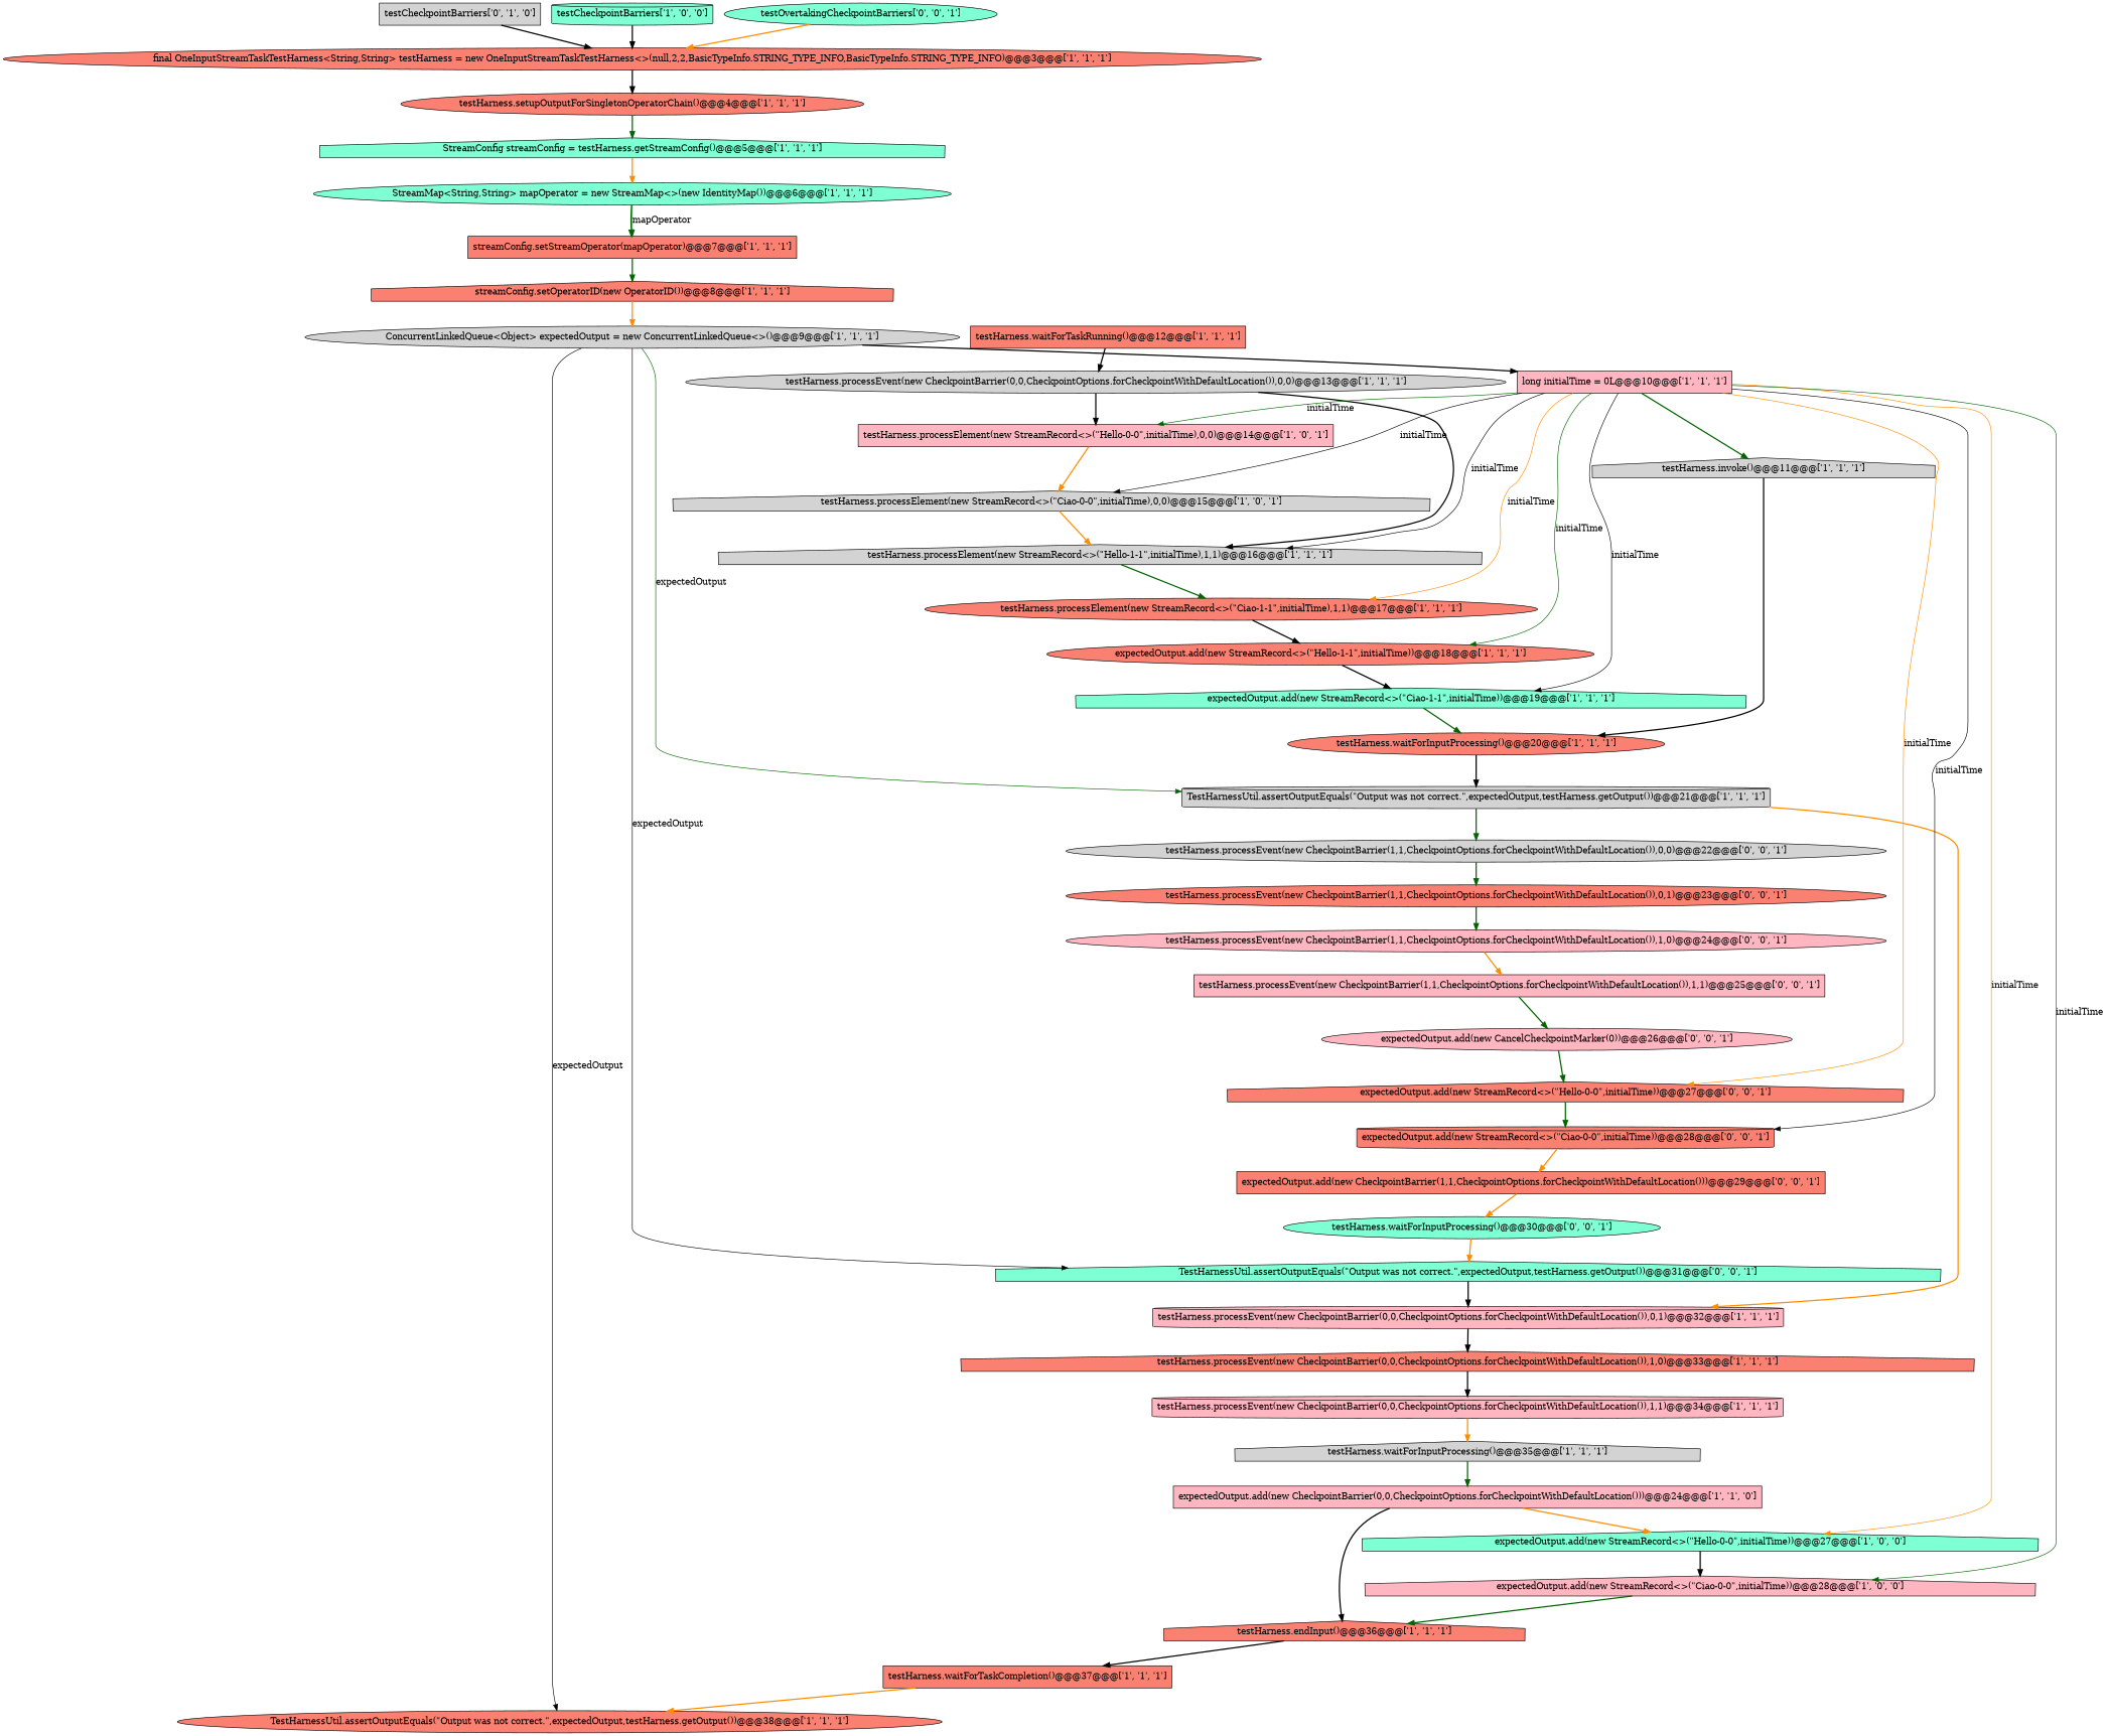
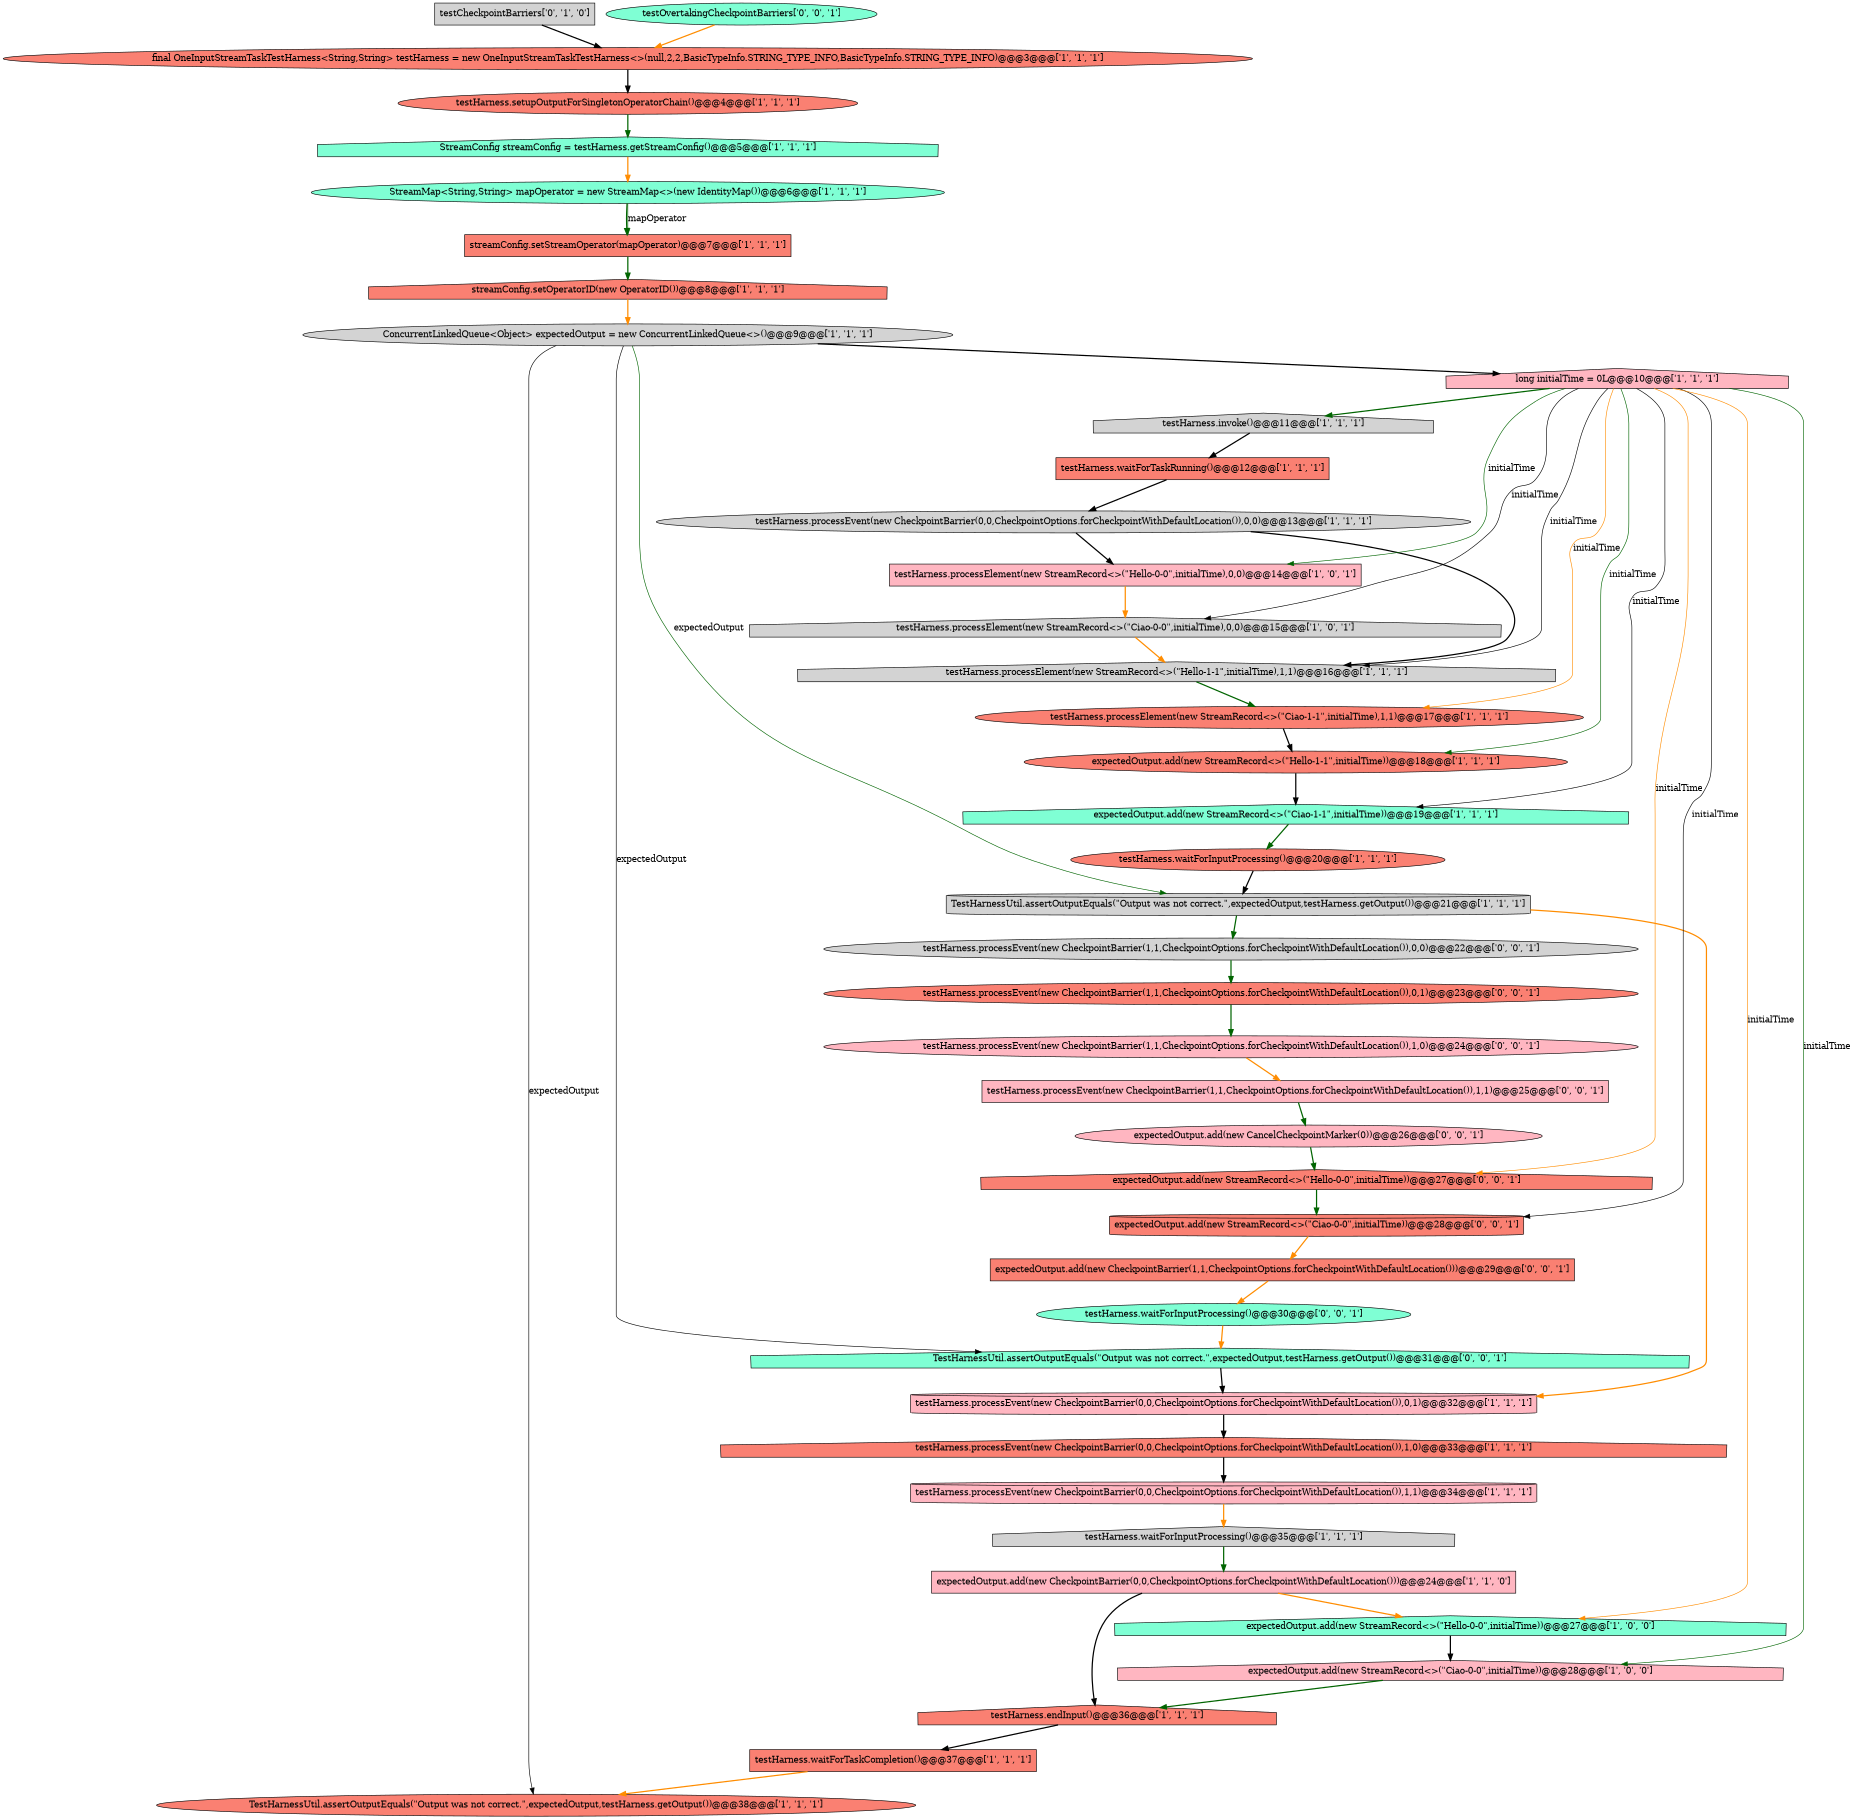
  digraph {
    node [fillcolor=salmon shape=ellipse style=filled]
    edge [color=black style=bold]
    n1 [label="testHarness.processEvent(new CheckpointBarrier(0,0,CheckpointOptions.forCheckpointWithDefaultLocation()),1,0)@@@33@@@['1', '1', '1']" shape=house]
    n2 [fillcolor=lightpink label="testHarness.processEvent(new CheckpointBarrier(0,0,CheckpointOptions.forCheckpointWithDefaultLocation()),1,1)@@@34@@@['1', '1', '1']" shape=cylinder]
    n3 [fillcolor=lightgrey label="testHarness.waitForInputProcessing()@@@35@@@['1', '1', '1']" shape=house]
    n4 [label="streamConfig.setStreamOperator(mapOperator)@@@7@@@['1', '1', '1']" shape=box]
    n5 [label="streamConfig.setOperatorID(new OperatorID())@@@8@@@['1', '1', '1']" shape=house]
    n6 [fillcolor=lightgrey label="ConcurrentLinkedQueue<Object> expectedOutput = new ConcurrentLinkedQueue<>()@@@9@@@['1', '1', '1']"]
    n7 [label="testHarness.processElement(new StreamRecord<>(\"Ciao-1-1\",initialTime),1,1)@@@17@@@['1', '1', '1']"]
    n8 [label="expectedOutput.add(new StreamRecord<>(\"Hello-1-1\",initialTime))@@@18@@@['1', '1', '1']"]
    n9 [fillcolor=aquamarine label="expectedOutput.add(new StreamRecord<>(\"Ciao-1-1\",initialTime))@@@19@@@['1', '1', '1']" shape=house]
    n10 [fillcolor=lightgrey label="testHarness.processEvent(new CheckpointBarrier(1,1,CheckpointOptions.forCheckpointWithDefaultLocation()),0,0)@@@22@@@['0', '0', '1']"]
    n11 [label="testHarness.processEvent(new CheckpointBarrier(1,1,CheckpointOptions.forCheckpointWithDefaultLocation()),0,1)@@@23@@@['0', '0', '1']"]
    n12 [fillcolor=lightpink label="testHarness.processEvent(new CheckpointBarrier(1,1,CheckpointOptions.forCheckpointWithDefaultLocation()),1,0)@@@24@@@['0', '0', '1']"]
    n13 [label="expectedOutput.add(new CheckpointBarrier(1,1,CheckpointOptions.forCheckpointWithDefaultLocation()))@@@29@@@['0', '0', '1']" shape=box]
    n14 [fillcolor=aquamarine label="testHarness.waitForInputProcessing()@@@30@@@['0', '0', '1']"]
    n15 [fillcolor=aquamarine label="TestHarnessUtil.assertOutputEquals(\"Output was not correct.\",expectedOutput,testHarness.getOutput())@@@31@@@['0', '0', '1']" shape=house]
    n16 [label="expectedOutput.add(new StreamRecord<>(\"Ciao-0-0\",initialTime))@@@28@@@['0', '0', '1']" shape=cylinder]
    n17 [fillcolor=lightgrey label="testHarness.processElement(new StreamRecord<>(\"Ciao-0-0\",initialTime),0,0)@@@15@@@['1', '0', '1']" shape=house]
    n18 [fillcolor=lightgrey label="testHarness.processElement(new StreamRecord<>(\"Hello-1-1\",initialTime),1,1)@@@16@@@['1', '1', '1']" shape=house]
    n19 [fillcolor=lightpink label="expectedOutput.add(new CheckpointBarrier(0,0,CheckpointOptions.forCheckpointWithDefaultLocation()))@@@24@@@['1', '1', '0']" shape=box]
    n20 [label="testHarness.waitForInputProcessing()@@@20@@@['1', '1', '1']"]
    n21 [fillcolor=lightgrey label="TestHarnessUtil.assertOutputEquals(\"Output was not correct.\",expectedOutput,testHarness.getOutput())@@@21@@@['1', '1', '1']" shape=cylinder]
    n22 [fillcolor=lightpink label="testHarness.processEvent(new CheckpointBarrier(0,0,CheckpointOptions.forCheckpointWithDefaultLocation()),0,1)@@@32@@@['1', '1', '1']" shape=cylinder]
    n23 [fillcolor=lightgrey label="testCheckpointBarriers['0', '1', '0']" shape=box]
    n24 [label="final OneInputStreamTaskTestHarness<String,String> testHarness = new OneInputStreamTaskTestHarness<>(null,2,2,BasicTypeInfo.STRING_TYPE_INFO,BasicTypeInfo.STRING_TYPE_INFO)@@@3@@@['1', '1', '1']"]
    n25 [label="testHarness.setupOutputForSingletonOperatorChain()@@@4@@@['1', '1', '1']"]
    n26 [label="testHarness.endInput()@@@36@@@['1', '1', '1']" shape=house]
    n27 [label="testHarness.waitForTaskCompletion()@@@37@@@['1', '1', '1']" shape=box]
    n28 [label="TestHarnessUtil.assertOutputEquals(\"Output was not correct.\",expectedOutput,testHarness.getOutput())@@@38@@@['1', '1', '1']"]
    n29 [fillcolor=aquamarine label="expectedOutput.add(new StreamRecord<>(\"Hello-0-0\",initialTime))@@@27@@@['1', '0', '0']" shape=house]
    n30 [fillcolor=lightpink label="expectedOutput.add(new StreamRecord<>(\"Ciao-0-0\",initialTime))@@@28@@@['1', '0', '0']" shape=house]
    n31 [fillcolor=aquamarine label="StreamConfig streamConfig = testHarness.getStreamConfig()@@@5@@@['1', '1', '1']" shape=house]
    n32 [fillcolor=lightgrey label="testHarness.invoke()@@@11@@@['1', '1', '1']" shape=house]
    n33 [label="testHarness.waitForTaskRunning()@@@12@@@['1', '1', '1']" shape=box]
    n34 [fillcolor=lightgrey label="testHarness.processEvent(new CheckpointBarrier(0,0,CheckpointOptions.forCheckpointWithDefaultLocation()),0,0)@@@13@@@['1', '1', '1']"]
-   n35 [fillcolor=aquamarine label="testCheckpointBarriers['1', '0', '0']" shape=cylinder]
    n36 [fillcolor=lightpink label="testHarness.processElement(new StreamRecord<>(\"Hello-0-0\",initialTime),0,0)@@@14@@@['1', '0', '1']" shape=box]
    n37 [fillcolor=aquamarine label="StreamMap<String,String> mapOperator = new StreamMap<>(new IdentityMap())@@@6@@@['1', '1', '1']"]
    n38 [fillcolor=lightpink label="expectedOutput.add(new CancelCheckpointMarker(0))@@@26@@@['0', '0', '1']"]
    n39 [label="expectedOutput.add(new StreamRecord<>(\"Hello-0-0\",initialTime))@@@27@@@['0', '0', '1']" shape=house]
    n40 [fillcolor=lightpink label="testHarness.processEvent(new CheckpointBarrier(1,1,CheckpointOptions.forCheckpointWithDefaultLocation()),1,1)@@@25@@@['0', '0', '1']" shape=box]
-   n41 [fillcolor=lightpink label="long initialTime = 0L@@@10@@@['1', '1', '1']" shape=box]
+   n41 [fillcolor=lightpink label="long initialTime = 0L@@@10@@@['1', '1', '1']" shape=house]
    n42 [fillcolor=aquamarine label="testOvertakingCheckpointBarriers['0', '0', '1']"]
    n1 -> n2
    n2 -> n3 [color=darkorange]
    n3 -> n19 [color=darkgreen]
    n4 -> n5 [color=darkgreen]
    n5 -> n6 [color=darkorange]
    n6 -> n15 [label=expectedOutput style=solid]
    n6 -> n21 [color=darkgreen label=expectedOutput style=solid]
    n6 -> n28 [label=expectedOutput style=solid]
    n6 -> n41
    n7 -> n8
    n8 -> n9
    n9 -> n20 [color=darkgreen]
    n10 -> n11 [color=darkgreen]
    n11 -> n12 [color=darkgreen]
    n12 -> n40 [color=darkorange]
    n13 -> n14 [color=darkorange]
    n14 -> n15 [color=darkorange]
    n15 -> n22
    n16 -> n13 [color=darkorange]
    n17 -> n18 [color=darkorange]
    n18 -> n7 [color=darkgreen]
    n19 -> n26
    n19 -> n29 [color=darkorange]
    n20 -> n21
    n21 -> n10 [color=darkgreen]
    n21 -> n22 [color=darkorange]
    n22 -> n1
    n23 -> n24
    n24 -> n25
    n25 -> n31 [color=darkgreen]
    n26 -> n27
    n27 -> n28 [color=darkorange]
    n29 -> n30
    n30 -> n26 [color=darkgreen]
    n31 -> n37 [color=darkorange]
-   n32 -> n20
+   n32 -> n33
    n33 -> n34
    n34 -> n18
    n34 -> n36
-   n35 -> n24
    n36 -> n17 [color=darkorange]
    n37 -> n4 [color=darkgreen]
    n37 -> n4 [color=darkgreen label=mapOperator style=solid]
    n38 -> n39 [color=darkgreen]
    n39 -> n16 [color=darkgreen]
    n40 -> n38 [color=darkgreen]
    n41 -> n7 [color=darkorange label=initialTime style=solid]
    n41 -> n8 [color=darkgreen label=initialTime style=solid]
    n41 -> n9 [label=initialTime style=solid]
    n41 -> n16 [label=initialTime style=solid]
    n41 -> n17 [label=initialTime style=solid]
    n41 -> n18 [label=initialTime style=solid]
    n41 -> n29 [color=darkorange label=initialTime style=solid]
    n41 -> n30 [color=darkgreen label=initialTime style=solid]
    n41 -> n32 [color=darkgreen]
    n41 -> n36 [color=darkgreen label=initialTime style=solid]
    n41 -> n39 [color=darkorange label=initialTime style=solid]
    n42 -> n24 [color=darkorange]
  }
